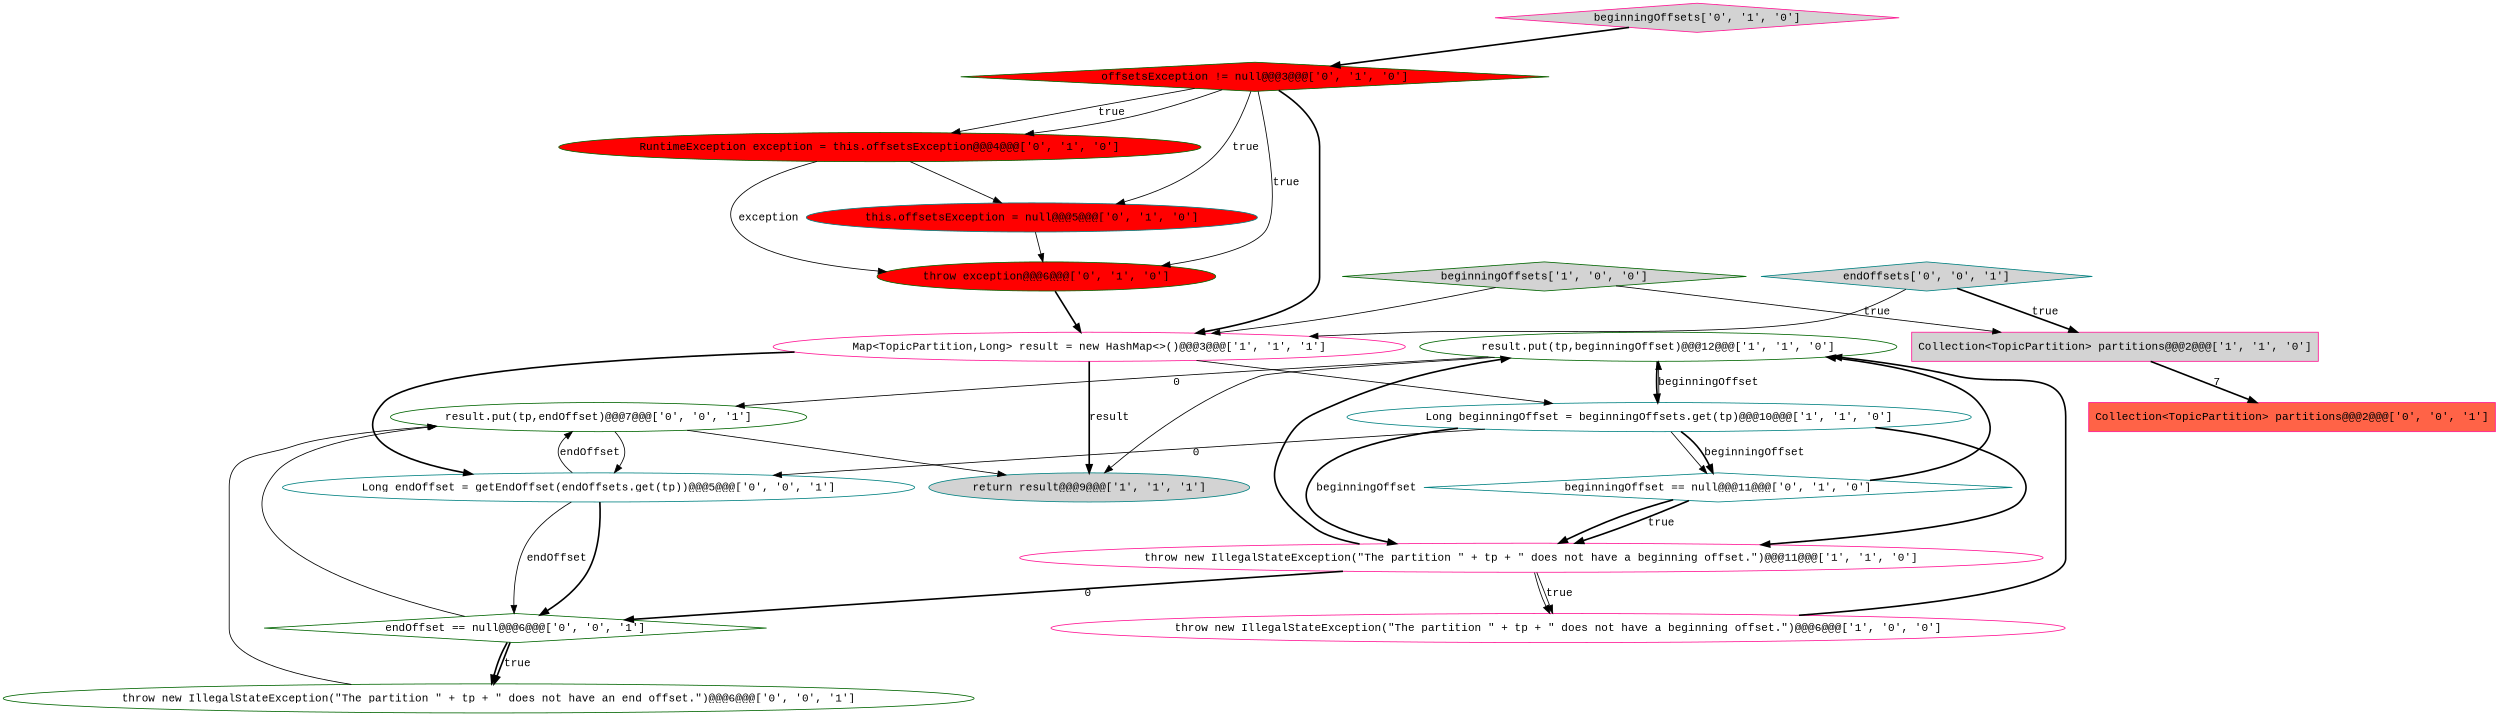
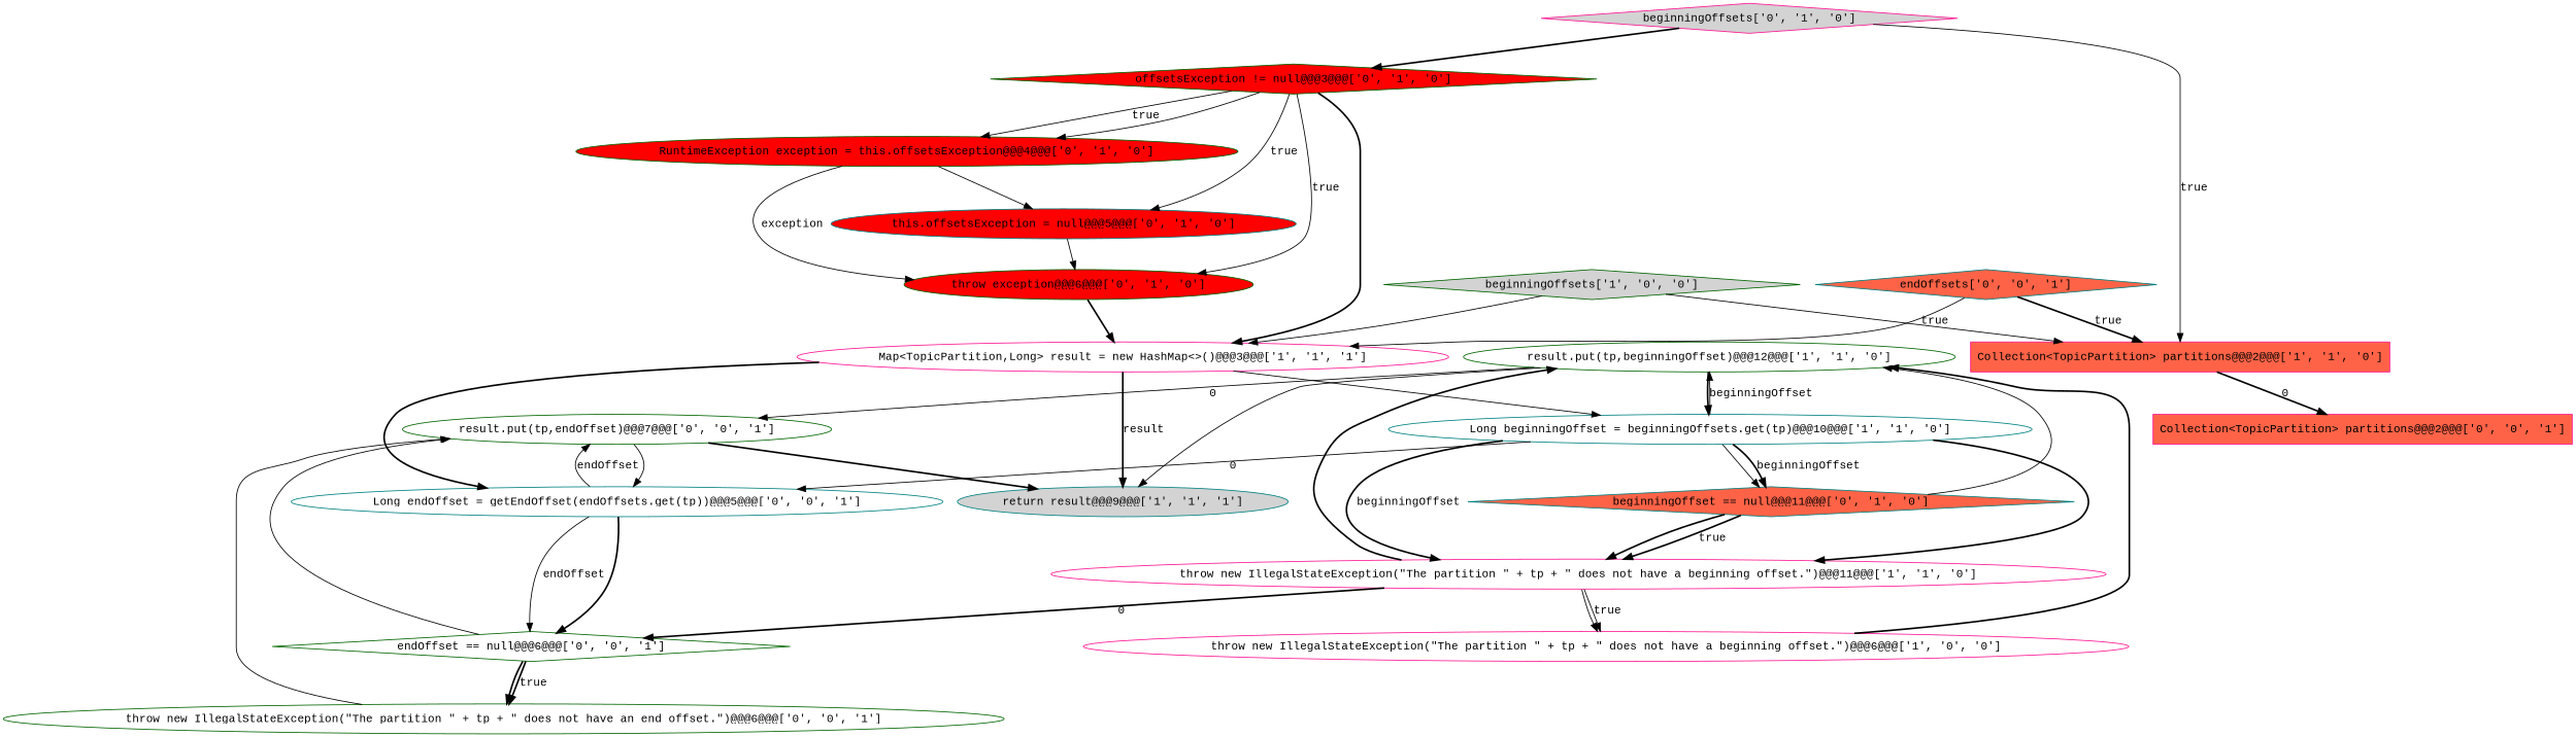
  digraph {
    fontname="Liberation Mono"
    node [color=darkgreen fillcolor=white fontname="Liberation Mono" shape=ellipse style=filled]
    edge [fontname="Liberation Mono" style=solid]
    n1 [label="result.put(tp,endOffset)@@@7@@@['0', '0', '1']"]
    n2 [color=teal fillcolor=lightgray label="return result@@@9@@@['1', '1', '1']"]
    n3 [color=teal label="Long endOffset = getEndOffset(endOffsets.get(tp))@@@5@@@['0', '0', '1']"]
    n4 [label="endOffset == null@@@6@@@['0', '0', '1']" shape=diamond]
    n5 [label="result.put(tp,beginningOffset)@@@12@@@['1', '1', '0']"]
    n6 [color=teal label="Long beginningOffset = beginningOffsets.get(tp)@@@10@@@['1', '1', '0']"]
-   n7 [color=teal label="beginningOffset == null@@@11@@@['0', '1', '0']" shape=diamond]
+   n7 [color=teal fillcolor=tomato label="beginningOffset == null@@@11@@@['0', '1', '0']" shape=diamond]
    n8 [color=deeppink label="throw new IllegalStateException(\"The partition \" + tp + \" does not have a beginning offset.\")@@@11@@@['1', '1', '0']"]
    n9 [color=deeppink label="throw new IllegalStateException(\"The partition \" + tp + \" does not have a beginning offset.\")@@@6@@@['1', '0', '0']"]
    n10 [color=deeppink label="Map<TopicPartition,Long> result = new HashMap<>()@@@3@@@['1', '1', '1']"]
    n11 [color=deeppink fillcolor=tomato label="Collection<TopicPartition> partitions@@@2@@@['0', '0', '1']" shape=box]
    n12 [label="throw new IllegalStateException(\"The partition \" + tp + \" does not have an end offset.\")@@@6@@@['0', '0', '1']"]
-   n13 [color=teal fillcolor=lightgray label="endOffsets['0', '0', '1']" shape=diamond]
-   n14 [color=deeppink fillcolor=lightgray label="Collection<TopicPartition> partitions@@@2@@@['1', '1', '0']" shape=box]
+   n13 [color=teal fillcolor=tomato label="endOffsets['0', '0', '1']" shape=diamond]
+   n14 [color=deeppink fillcolor=tomato label="Collection<TopicPartition> partitions@@@2@@@['1', '1', '0']" shape=box]
    n15 [fillcolor=red label="throw exception@@@6@@@['0', '1', '0']"]
    n16 [fillcolor=red label="offsetsException != null@@@3@@@['0', '1', '0']" shape=diamond]
    n17 [fillcolor=red label="RuntimeException exception = this.offsetsException@@@4@@@['0', '1', '0']"]
    n18 [color=teal fillcolor=red label="this.offsetsException = null@@@5@@@['0', '1', '0']"]
    n19 [fillcolor=lightgray label="beginningOffsets['1', '0', '0']" shape=diamond]
    n20 [color=deeppink fillcolor=lightgray label="beginningOffsets['0', '1', '0']" shape=diamond]
-   n1 -> n2
+   n1 -> n2 [style=bold]
    n1 -> n3
    n3 -> n1 [label=endOffset]
    n3 -> n4 [label=endOffset]
    n3 -> n4 [style=bold]
    n4 -> n1
    n4 -> n12 [label=true style=bold]
    n4 -> n12 [style=bold]
    n5 -> n1 [label=0]
    n5 -> n2
    n5 -> n6 [style=bold]
    n6 -> n3 [label=0]
    n6 -> n5 [label=beginningOffset]
    n6 -> n7
    n6 -> n7 [label=beginningOffset style=bold]
    n6 -> n8 [style=bold]
    n6 -> n8 [label=beginningOffset style=bold]
-   n7 -> n5 [style=bold]
+   n7 -> n5
    n7 -> n8 [style=bold]
    n7 -> n8 [label=true style=bold]
    n8 -> n4 [label=0 style=bold]
    n8 -> n5 [style=bold]
    n8 -> n9
    n8 -> n9 [label=true]
    n9 -> n5 [style=bold]
    n10 -> n2 [label=result style=bold]
    n10 -> n3 [style=bold]
    n10 -> n6
    n12 -> n1
    n13 -> n10
    n13 -> n14 [label=true style=bold]
-   n14 -> n11 [label=7 style=bold]
+   n14 -> n11 [label=0 style=bold]
    n15 -> n10 [style=bold]
    n16 -> n10 [style=bold]
    n16 -> n15 [label=true]
    n16 -> n17 [label=true]
    n16 -> n17
    n16 -> n18 [label=true]
    n17 -> n15 [label=exception]
    n17 -> n18
    n18 -> n15
    n19 -> n10
    n19 -> n14 [label=true]
+   n20 -> n14 [label=true]
    n20 -> n16 [style=bold]
  }
